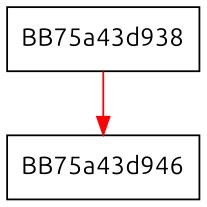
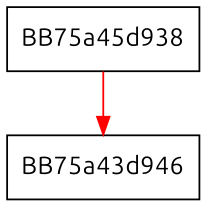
  digraph {
    splines=ortho
    fontname=Ubuntu
    node [shape=box fontname=Ubuntu]
-   BB75a43d938
+   BB75a43d938 [label=BB75a45d938]
    BB75a43d946
    BB75a43d938 -> BB75a43d946 [color=red fontname=Ubuntu]
  }
